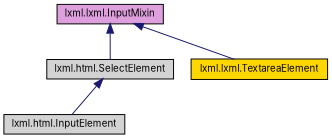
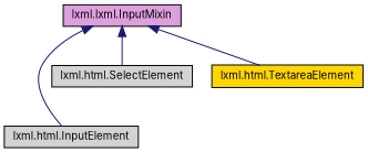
  digraph {
    fontname=Inter
    node [color=black fillcolor=lightgrey fontname=Inter fontsize=10 shape=record style=filled]
    edge [color=midnightblue dir=back fontname=Inter fontsize=10 labelfontname=Helvetica labelfontsize=10 style=solid]
    n1 [fillcolor=plum fontcolor=black height=0.2 label="lxml.lxml.InputMixin" width=0.4]
    n2 [height=0.2 label="lxml.html.InputElement" width=0.4]
    n3 [height=0.2 label="lxml.html.SelectElement" width=0.4]
-   n4 [fillcolor=gold height=0.2 label="lxml.lxml.TextareaElement" width=0.4]
-   n3 -> n2
+   n4 [fillcolor=gold height=0.2 label="lxml.html.TextareaElement" width=0.4]
+   n1 -> n2
    n1 -> n3
    n1 -> n4
  }
